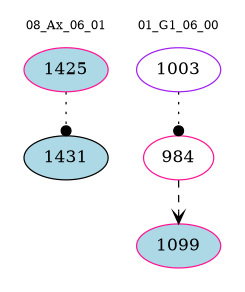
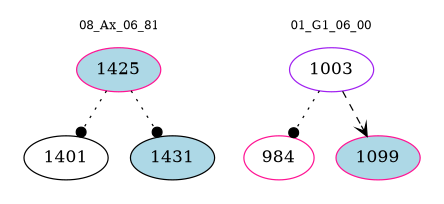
  digraph {
    node [color=deeppink fillcolor=lightblue style=filled]
    edge [arrowhead=dot color=black style=dotted]
    n1 [label=1425]
+   n2 [color=black fillcolor=white label=1401]
    n3 [color=black label=1431]
    n4 [color=purple fillcolor=white label=1003]
    n5 [fillcolor=white label=984]
    n6 [label=1099]
    subgraph cluster_1 {
      color=white
      fontsize=10
-     label="08_Ax_06_01"
+     label="08_Ax_06_81"
      n1
+     n2
      n3
    }
    subgraph cluster_2 {
      color=white
      fontsize=10
      label="01_G1_06_00"
      n4
      n5
      n6
    }
+   n1 -> n2
    n1 -> n3
    n4 -> n5
-   n5 -> n6 [arrowhead=vee style=dashed]
+   n4 -> n6 [arrowhead=vee style=dashed]
  }
